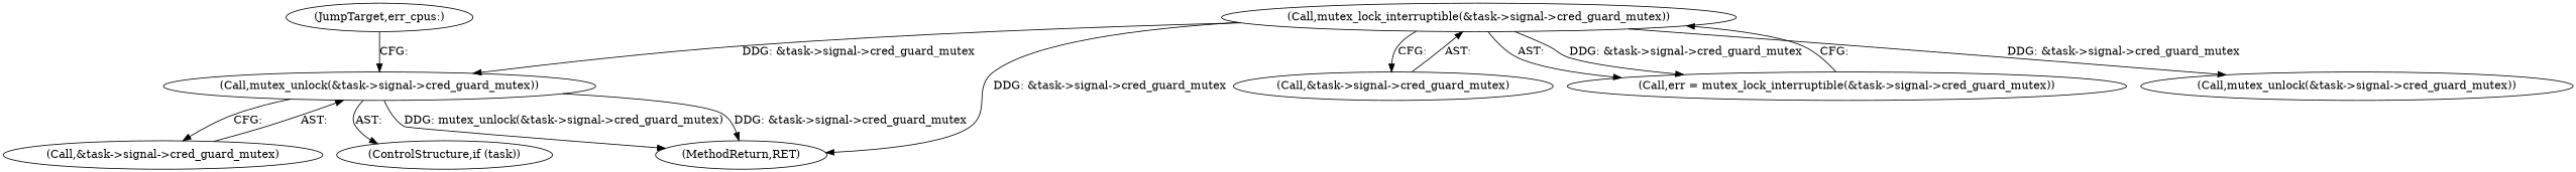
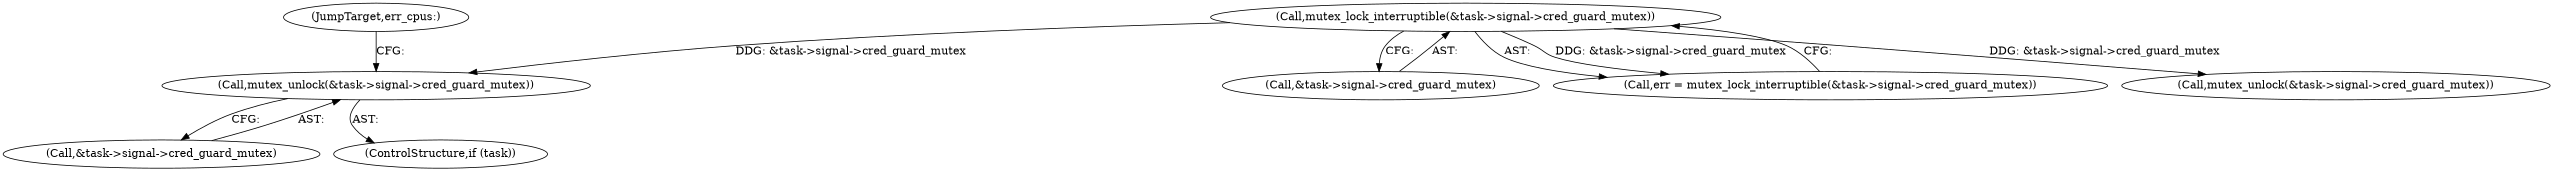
  digraph {
    n1 [label="(Call,mutex_unlock(&task->signal->cred_guard_mutex))"]
    n2 [label="(Call,&task->signal->cred_guard_mutex)"]
    n3 [label="(ControlStructure,if (task))"]
-   n4 [label="(MethodReturn,RET)"]
    n5 [label="(Call,mutex_lock_interruptible(&task->signal->cred_guard_mutex))"]
    n6 [label="(Call,&task->signal->cred_guard_mutex)"]
    n7 [label="(Call,err = mutex_lock_interruptible(&task->signal->cred_guard_mutex))"]
    n8 [label="(Call,mutex_unlock(&task->signal->cred_guard_mutex))"]
    n9 [label="(JumpTarget,err_cpus:)"]
    n1 -> n2 [label="CFG: "]
    n1 -> n3 [label="AST: "]
-   n1 -> n4 [label="DDG: mutex_unlock(&task->signal->cred_guard_mutex)"]
-   n1 -> n4 [label="DDG: &task->signal->cred_guard_mutex"]
    n2 -> n1 [label="AST: "]
    n5 -> n1 [label="DDG: &task->signal->cred_guard_mutex"]
-   n5 -> n4 [label="DDG: &task->signal->cred_guard_mutex"]
    n5 -> n6 [label="CFG: "]
    n5 -> n7 [label="AST: "]
    n5 -> n7 [label="DDG: &task->signal->cred_guard_mutex"]
    n5 -> n8 [label="DDG: &task->signal->cred_guard_mutex"]
    n6 -> n5 [label="AST: "]
    n7 -> n5 [label="CFG: "]
    n9 -> n1 [label="CFG: "]
  }
